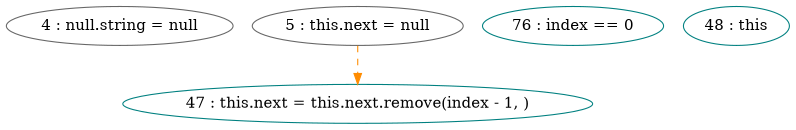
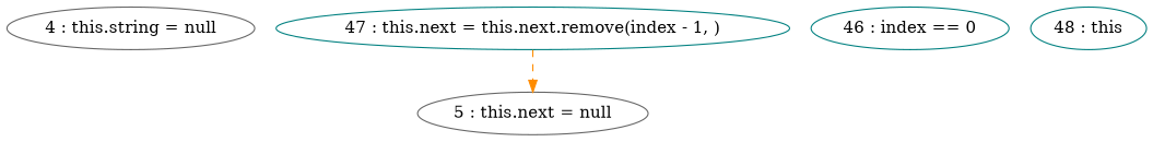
  digraph {
    node [color=teal]
-   "4 : this.string = null" [color=gray40 label="4 : null.string = null"]
+   "4 : this.string = null" [color=gray40]
    "5 : this.next = null" [color=gray40]
    "47 : this.next = this.next.remove(index - 1, )"
-   "46 : index == 0" [label="76 : index == 0"]
+   "46 : index == 0"
    "48 : this"
-   "5 : this.next = null" -> "47 : this.next = this.next.remove(index - 1, )" [style=dashed color=darkorange]
+   "47 : this.next = this.next.remove(index - 1, )" -> "5 : this.next = null" [style=dashed color=darkorange]
  }
